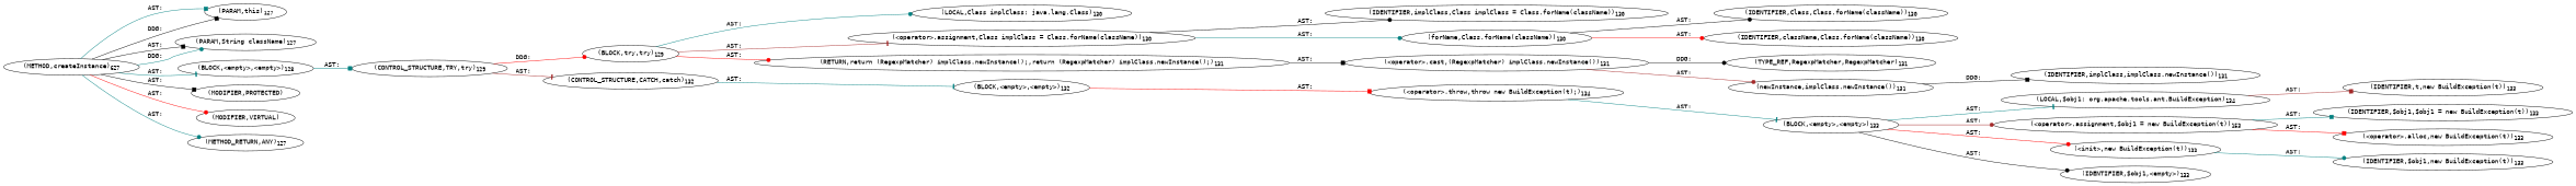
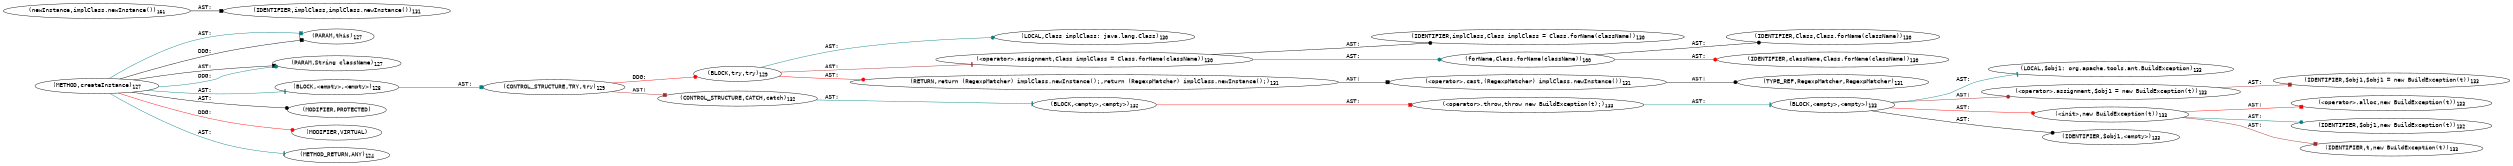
  digraph {
    fontname="DejaVu Sans Mono"
    rankdir=LR
    node [fontname="DejaVu Sans Mono"]
    edge [arrowhead=dot color=teal fontname="DejaVu Sans Mono"]
-   n1 [label=<(METHOD,createInstance)<SUB>627</SUB>>]
+   n1 [label=<(METHOD,createInstance)<SUB>127</SUB>>]
    n2 [label=<(PARAM,this)<SUB>127</SUB>>]
    n3 [label=<(PARAM,String className)<SUB>127</SUB>>]
    n4 [label=<(BLOCK,&lt;empty&gt;,&lt;empty&gt;)<SUB>128</SUB>>]
    n5 [label=<(MODIFIER,PROTECTED)>]
    n6 [label=<(MODIFIER,VIRTUAL)>]
-   n7 [label=<(METHOD_RETURN,ANY)<SUB>127</SUB>>]
+   n7 [label=<(METHOD_RETURN,ANY)<SUB>124</SUB>>]
    n8 [label=<(CONTROL_STRUCTURE,TRY,try)<SUB>129</SUB>>]
    n9 [label=<(BLOCK,try,try)<SUB>129</SUB>>]
    n10 [label=<(CONTROL_STRUCTURE,CATCH,catch)<SUB>132</SUB>>]
    n11 [label=<(LOCAL,Class implClass: java.lang.Class)<SUB>130</SUB>>]
    n12 [label=<(&lt;operator&gt;.assignment,Class implClass = Class.forName(className))<SUB>130</SUB>>]
    n13 [label=<(RETURN,return (RegexpMatcher) implClass.newInstance();,return (RegexpMatcher) implClass.newInstance();)<SUB>131</SUB>>]
    n14 [label=<(BLOCK,&lt;empty&gt;,&lt;empty&gt;)<SUB>132</SUB>>]
    n15 [label=<(IDENTIFIER,implClass,Class implClass = Class.forName(className))<SUB>130</SUB>>]
-   n16 [label=<(forName,Class.forName(className))<SUB>130</SUB>>]
+   n16 [label=<(forName,Class.forName(className))<SUB>100</SUB>>]
    n17 [label=<(&lt;operator&gt;.cast,(RegexpMatcher) implClass.newInstance())<SUB>131</SUB>>]
    n18 [label=<(IDENTIFIER,Class,Class.forName(className))<SUB>130</SUB>>]
    n19 [label=<(IDENTIFIER,className,Class.forName(className))<SUB>130</SUB>>]
    n20 [label=<(TYPE_REF,RegexpMatcher,RegexpMatcher)<SUB>131</SUB>>]
-   n21 [label=<(newInstance,implClass.newInstance())<SUB>131</SUB>>]
+   n21 [label=<(newInstance,implClass.newInstance())<SUB>161</SUB>>]
    n22 [label=<(IDENTIFIER,implClass,implClass.newInstance())<SUB>131</SUB>>]
-   n23 [label=<(&lt;operator&gt;.throw,throw new BuildException(t);)<SUB>134</SUB>>]
+   n23 [label=<(&lt;operator&gt;.throw,throw new BuildException(t);)<SUB>133</SUB>>]
    n24 [label=<(BLOCK,&lt;empty&gt;,&lt;empty&gt;)<SUB>133</SUB>>]
-   n25 [label=<(LOCAL,$obj1: org.apache.tools.ant.BuildException)<SUB>134</SUB>>]
-   n26 [label=<(&lt;operator&gt;.assignment,$obj1 = new BuildException(t))<SUB>153</SUB>>]
+   n25 [label=<(LOCAL,$obj1: org.apache.tools.ant.BuildException)<SUB>133</SUB>>]
+   n26 [label=<(&lt;operator&gt;.assignment,$obj1 = new BuildException(t))<SUB>133</SUB>>]
    n27 [label=<(&lt;init&gt;,new BuildException(t))<SUB>133</SUB>>]
    n28 [label=<(IDENTIFIER,$obj1,&lt;empty&gt;)<SUB>133</SUB>>]
    n29 [label=<(IDENTIFIER,$obj1,$obj1 = new BuildException(t))<SUB>133</SUB>>]
    n30 [label=<(&lt;operator&gt;.alloc,new BuildException(t))<SUB>133</SUB>>]
-   n31 [label=<(IDENTIFIER,$obj1,new BuildException(t))<SUB>133</SUB>>]
+   n31 [label=<(IDENTIFIER,$obj1,new BuildException(t))<SUB>132</SUB>>]
    n32 [label=<(IDENTIFIER,t,new BuildException(t))<SUB>133</SUB>>]
    n1 -> n2 [arrowhead=box label="AST: "]
    n1 -> n2 [arrowhead=box color=black label="DDG: "]
    n1 -> n3 [arrowhead=box color=black label="AST: "]
    n1 -> n3 [label="DDG: "]
    n1 -> n4 [arrowhead=tee label="AST: "]
-   n1 -> n5 [arrowhead=box color=black label="AST: "]
-   n1 -> n6 [color=red label="AST: "]
-   n1 -> n7 [label="AST: "]
+   n1 -> n5 [color=black label="AST: "]
+   n1 -> n6 [color=red label="DDG: "]
+   n1 -> n7 [arrowhead=tee label="AST: "]
    n4 -> n8 [arrowhead=box label="AST: "]
    n8 -> n9 [color=red label="DDG: "]
-   n8 -> n10 [arrowhead=tee color=brown label="AST: "]
+   n8 -> n10 [arrowhead=box color=brown label="AST: "]
    n9 -> n11 [label="AST: "]
    n9 -> n12 [arrowhead=tee color=brown label="AST: "]
    n9 -> n13 [color=red label="AST: "]
    n10 -> n14 [arrowhead=tee label="AST: "]
    n12 -> n15 [color=black label="AST: "]
    n12 -> n16 [label="AST: "]
    n13 -> n17 [arrowhead=box color=black label="AST: "]
    n14 -> n23 [arrowhead=box color=red label="AST: "]
    n16 -> n18 [color=black label="AST: "]
    n16 -> n19 [color=red label="AST: "]
-   n17 -> n20 [color=black label="DDG: "]
-   n17 -> n21 [color=brown label="AST: "]
-   n21 -> n22 [arrowhead=box color=black label="DDG: "]
+   n17 -> n20 [color=black label="AST: "]
+   n21 -> n22 [arrowhead=box color=black label="AST: "]
    n23 -> n24 [arrowhead=tee label="AST: "]
    n24 -> n25 [arrowhead=tee label="AST: "]
    n24 -> n26 [color=brown label="AST: "]
    n24 -> n27 [color=red label="AST: "]
    n24 -> n28 [color=black label="AST: "]
-   n26 -> n29 [arrowhead=box label="AST: "]
-   n26 -> n30 [arrowhead=box color=red label="AST: "]
+   n26 -> n29 [arrowhead=box color=brown label="AST: "]
+   n27 -> n30 [arrowhead=box color=red label="AST: "]
    n27 -> n31 [label="AST: "]
-   n25 -> n32 [arrowhead=box color=brown label="AST: "]
+   n27 -> n32 [arrowhead=box color=brown label="AST: "]
  }
